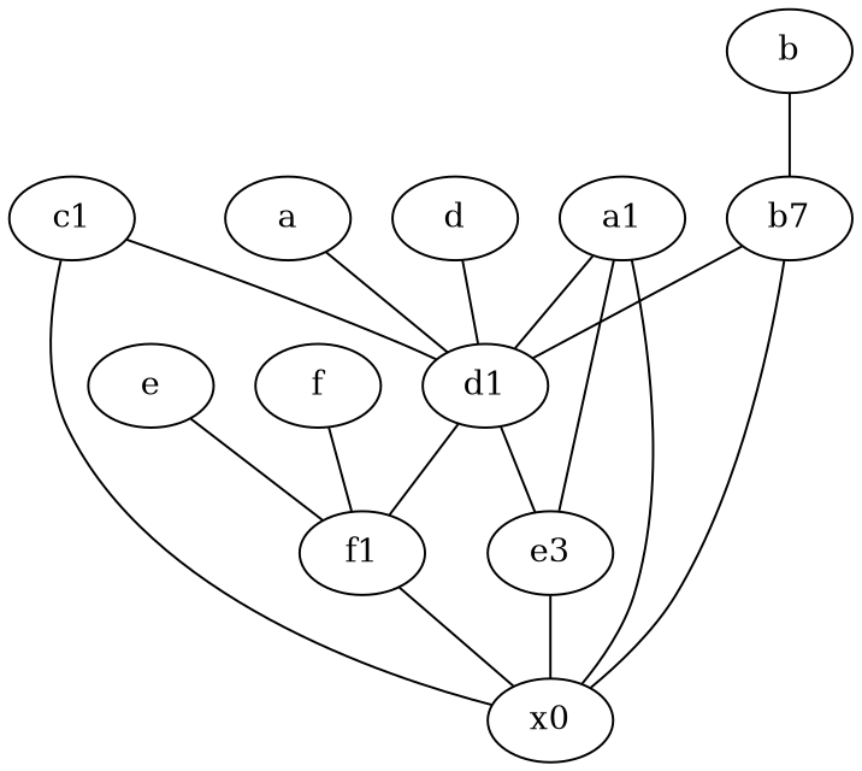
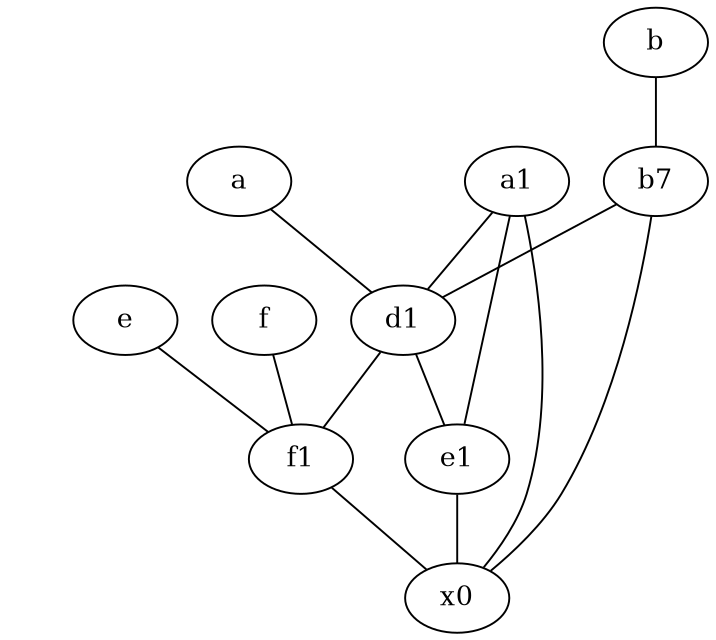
  graph {
    node [labelfontsize=50]
-   c1
    x0
    d1
    f1
-   e1 [label=e3]
+   e1
    a
    a1
-   d
    f
    n10 [label=b7]
    b
    e
-   c1 -- x0
-   c1 -- d1
    d1 -- f1
    d1 -- e1
    f1 -- x0
    e1 -- x0
    a -- d1
    a1 -- x0
    a1 -- d1
    a1 -- e1
-   d -- d1
    f -- f1
    n10 -- x0
    n10 -- d1
    b -- n10
    e -- f1
  }
